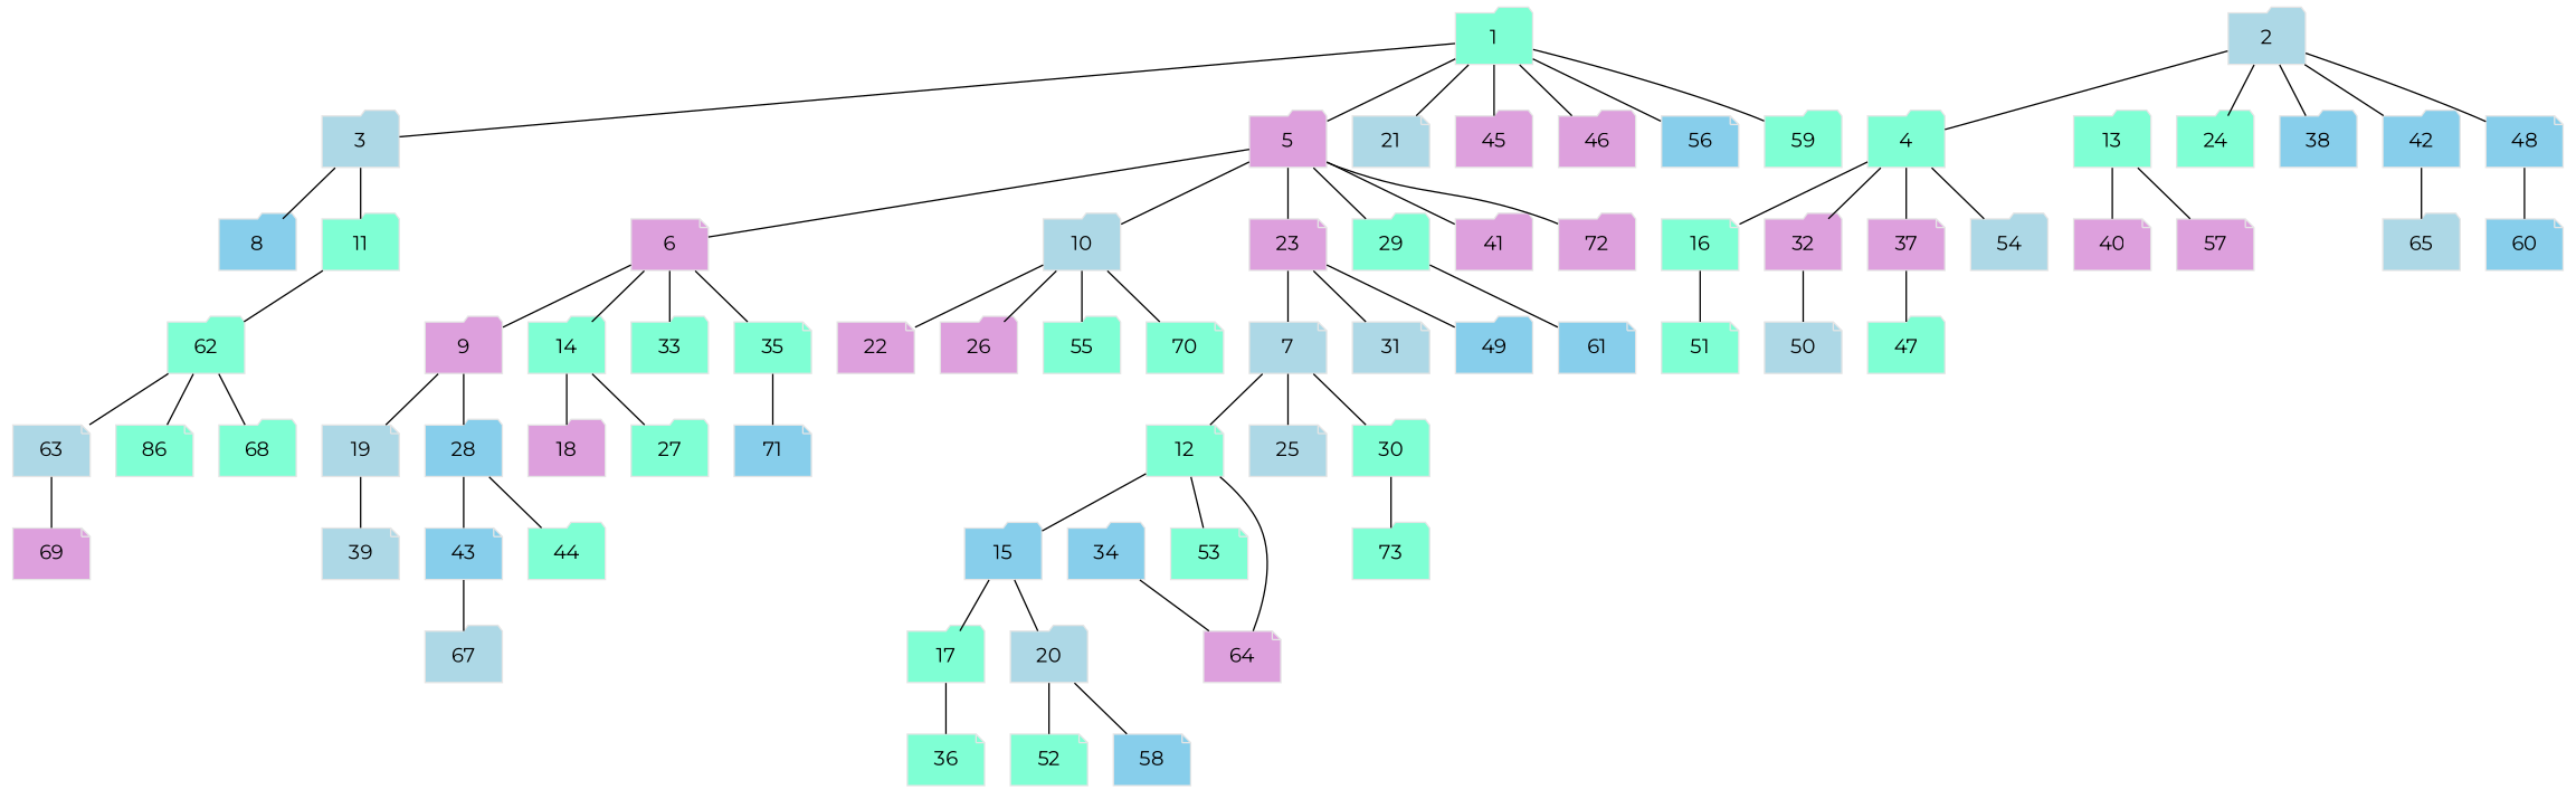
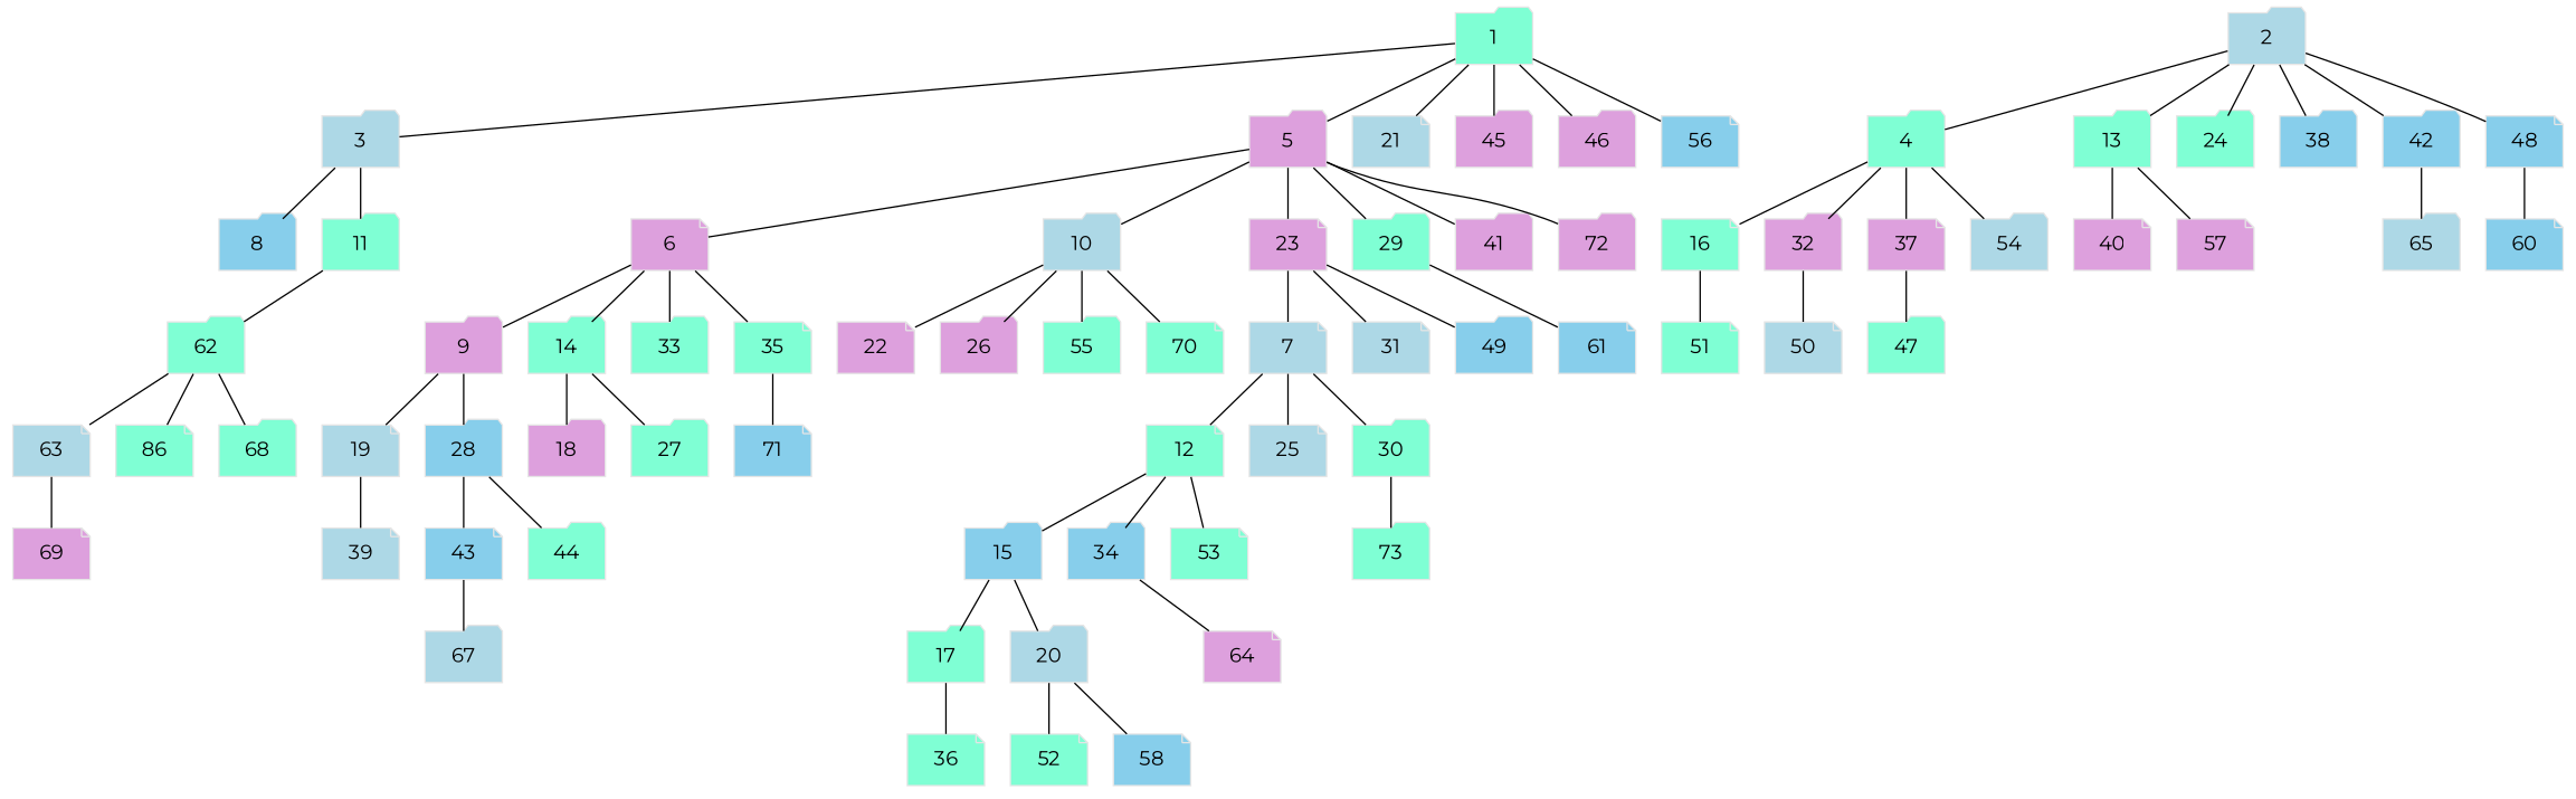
  graph {
    fontname=Montserrat
    node [color=gray90 fillcolor=aquamarine fontname=Montserrat shape=folder style=filled]
    edge [fontname=Montserrat]
    3 [fillcolor=lightblue]
    1
    5 [fillcolor=plum]
    21 [fillcolor=lightblue shape=note]
    45 [fillcolor=plum]
    46 [fillcolor=plum]
    56 [fillcolor=skyblue shape=note]
-   59
    2 [fillcolor=lightblue]
    4
    13
    24
    38 [fillcolor=skyblue]
    42 [fillcolor=skyblue]
    48 [fillcolor=skyblue shape=note]
    8 [fillcolor=skyblue]
    11
    6 [fillcolor=plum shape=note]
    10 [fillcolor=lightblue]
    23 [fillcolor=plum shape=note]
    29
    41 [fillcolor=plum]
    72 [fillcolor=plum]
    16 [shape=note]
    32 [fillcolor=plum]
    37 [fillcolor=plum shape=note]
    54 [fillcolor=lightblue]
    40 [fillcolor=plum shape=note]
    57 [fillcolor=plum shape=note]
    65 [fillcolor=lightblue]
    60 [fillcolor=skyblue shape=note]
    62
    51 [shape=note]
    50 [fillcolor=lightblue shape=note]
    47
    9 [fillcolor=plum]
    14
    33
    35 [shape=note]
    7 [fillcolor=lightblue shape=note]
    12 [shape=note]
    25 [fillcolor=lightblue shape=note]
    30
    22 [fillcolor=plum shape=note]
    26 [fillcolor=plum]
    55
    70 [shape=note]
    31 [fillcolor=lightblue shape=note]
    49 [fillcolor=skyblue]
    61 [fillcolor=skyblue shape=note]
    19 [fillcolor=lightblue shape=note]
    28 [fillcolor=skyblue]
    18 [fillcolor=plum]
    27
    71 [fillcolor=skyblue shape=note]
    15 [fillcolor=skyblue]
    34 [fillcolor=skyblue]
    53 [shape=note]
    73
    39 [fillcolor=lightblue shape=note]
    43 [fillcolor=skyblue shape=note]
    44
    63 [fillcolor=lightblue shape=note]
    n64 [label=86 shape=note]
    68
    17
    20 [fillcolor=lightblue]
    64 [fillcolor=plum shape=note]
    36 [shape=note]
    52 [shape=note]
    58 [fillcolor=skyblue shape=note]
    67 [fillcolor=lightblue]
    69 [fillcolor=plum shape=note]
    3 -- 8
    3 -- 11
    1 -- 3
    1 -- 5
    1 -- 21
    1 -- 45
    1 -- 46
    1 -- 56
-   1 -- 59
    5 -- 6
    5 -- 10
    5 -- 23
    5 -- 29
    5 -- 41
    5 -- 72
    2 -- 4
+   2 -- 13
    2 -- 24
    2 -- 38
    2 -- 42
    2 -- 48
    4 -- 16
    4 -- 32
    4 -- 37
    4 -- 54
    13 -- 40
    13 -- 57
    42 -- 65
    48 -- 60
    11 -- 62
    6 -- 9
    6 -- 14
    6 -- 33
    6 -- 35
    10 -- 22
    10 -- 26
    10 -- 55
    10 -- 70
    23 -- 7
    23 -- 31
    23 -- 49
    29 -- 61
    16 -- 51
    32 -- 50
    37 -- 47
    62 -- 63
    62 -- n64
    62 -- 68
    9 -- 19
    9 -- 28
    14 -- 18
    14 -- 27
    35 -- 71
    7 -- 12
    7 -- 25
    7 -- 30
    12 -- 15
-   12 -- 64
+   12 -- 34
    12 -- 53
    30 -- 73
    19 -- 39
    28 -- 43
    28 -- 44
    15 -- 17
    15 -- 20
    34 -- 64
    43 -- 67
    63 -- 69
    17 -- 36
    20 -- 52
    20 -- 58
  }
